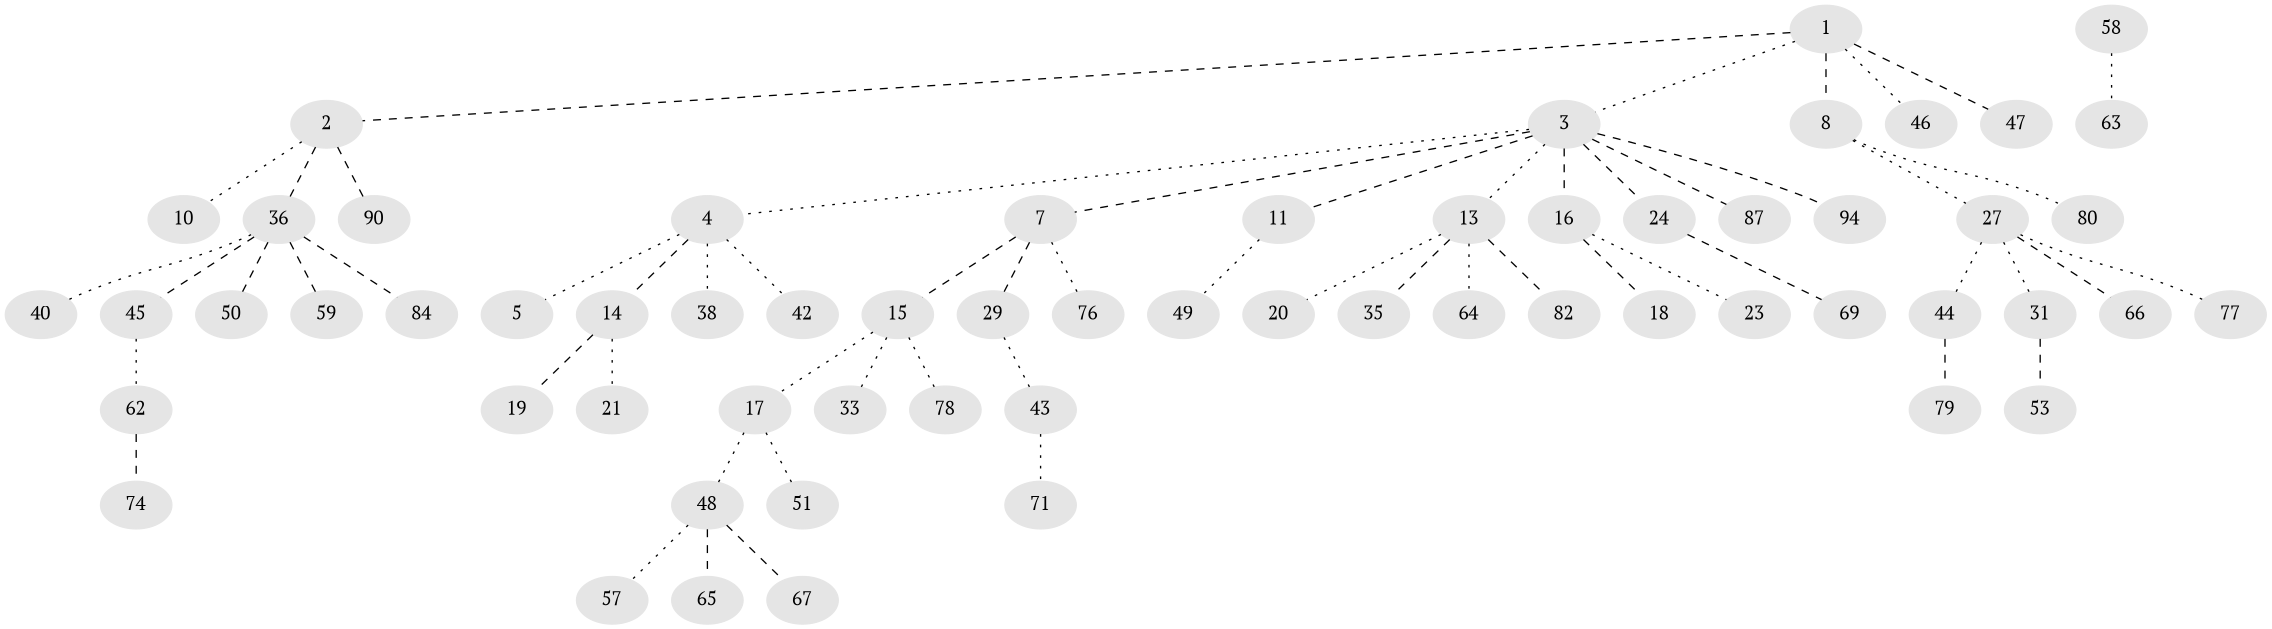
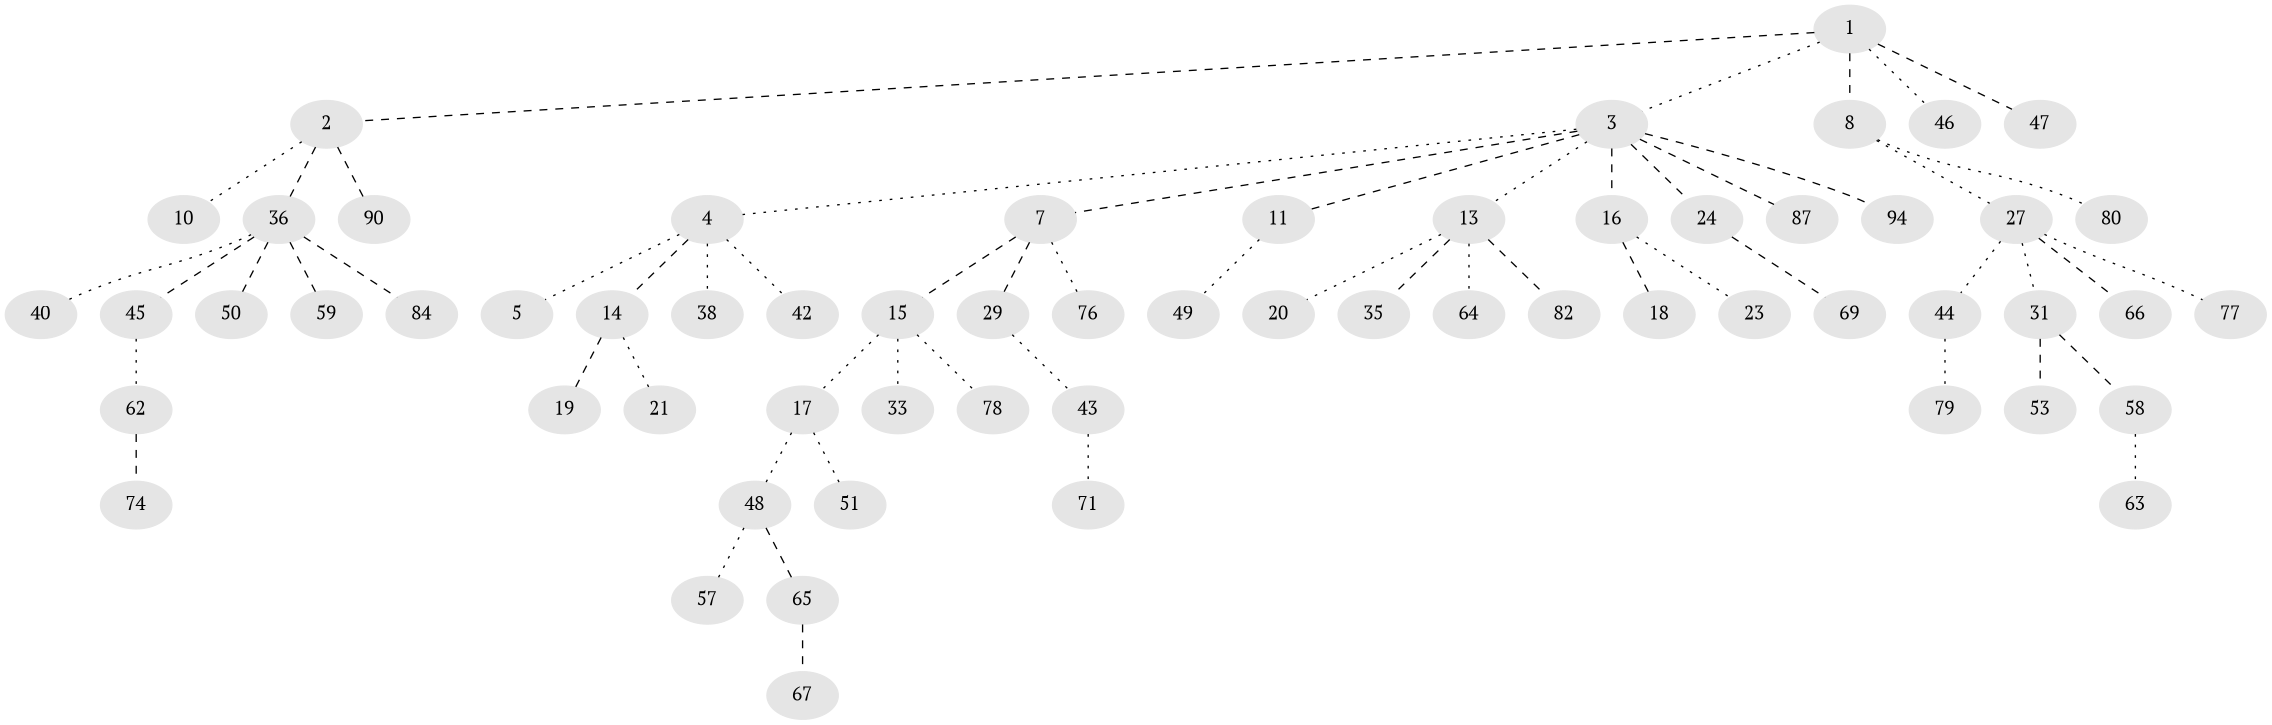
  graph {
    fontname="PT Serif"
    node [color=gray90 fontname="PT Serif" style=filled]
    edge [fontname="PT Serif" style=dashed]
    1 [super="+26"]
    2 [super="+6"]
    3 [super="+12"]
    8 [super="+52"]
    46
    47
    10 [super="+75"]
    36 [super="+37"]
    90
    4 [super="+34"]
    7 [super="+32"]
    11
    13 [super="+83"]
    16 [super="+41"]
    24 [super="+56"]
    87
    94
    27 [super="+39"]
    80
    44 [super="+73"]
    79 [super="+92"]
    40
    45
    50
    59
    84
    5 [super="+9"]
    14
    38
    42
    15 [super="+25"]
    29 [super="+85"]
    76
    49 [super="+68"]
    20 [super="+28"]
    35 [super="+54"]
    64
    82
    18 [super="+22"]
    23
    69
    19 [super="+61"]
    21 [super="+30"]
    17 [super="+72"]
    33
    78 [super="+91"]
    43
    31
    66
    77
    48 [super="+55"]
    51 [super="+60"]
    71
    57
    65 [super="+93"]
    67 [super="+81"]
    53 [super="+86"]
    58 [super="+70"]
    63 [super="+88"]
    62
    74 [super="+89"]
    1 -- 2
    1 -- 3 [style=dotted]
    1 -- 8
    1 -- 46 [style=dotted]
    1 -- 47
    2 -- 10 [style=dotted]
    2 -- 36
    2 -- 90
    3 -- 4 [style=dotted]
    3 -- 7
    3 -- 11
    3 -- 13 [style=dotted]
    3 -- 16
    3 -- 24
    3 -- 87
    3 -- 94
    8 -- 27 [style=dotted]
    8 -- 80 [style=dotted]
    36 -- 40 [style=dotted]
    36 -- 45
    36 -- 50
    36 -- 59
    36 -- 84
    4 -- 5 [style=dotted]
    4 -- 14
    4 -- 38 [style=dotted]
    4 -- 42 [style=dotted]
    7 -- 15
    7 -- 29
    7 -- 76 [style=dotted]
    11 -- 49 [style=dotted]
    13 -- 20 [style=dotted]
    13 -- 35
    13 -- 64 [style=dotted]
    13 -- 82
    16 -- 18
    16 -- 23 [style=dotted]
    24 -- 69
    27 -- 44 [style=dotted]
    27 -- 31 [style=dotted]
    27 -- 66
    27 -- 77 [style=dotted]
-   44 -- 79
+   44 -- 79 [style=dotted]
    45 -- 62 [style=dotted]
    14 -- 19
    14 -- 21 [style=dotted]
    15 -- 17 [style=dotted]
    15 -- 33 [style=dotted]
    15 -- 78 [style=dotted]
    29 -- 43 [style=dotted]
    17 -- 48 [style=dotted]
    17 -- 51 [style=dotted]
    43 -- 71 [style=dotted]
    31 -- 53
+   31 -- 58
    48 -- 57 [style=dotted]
    48 -- 65
-   48 -- 67
+   65 -- 67
    58 -- 63 [style=dotted]
    62 -- 74
  }
